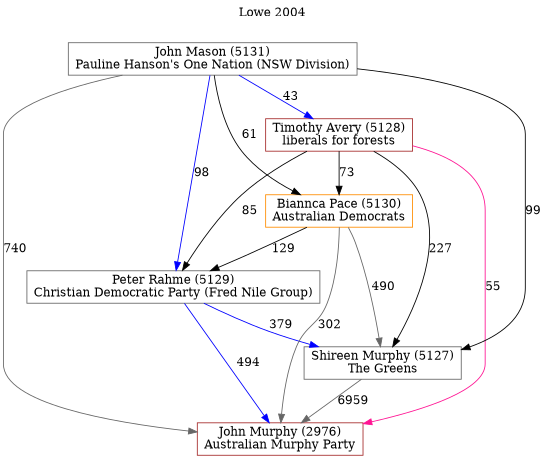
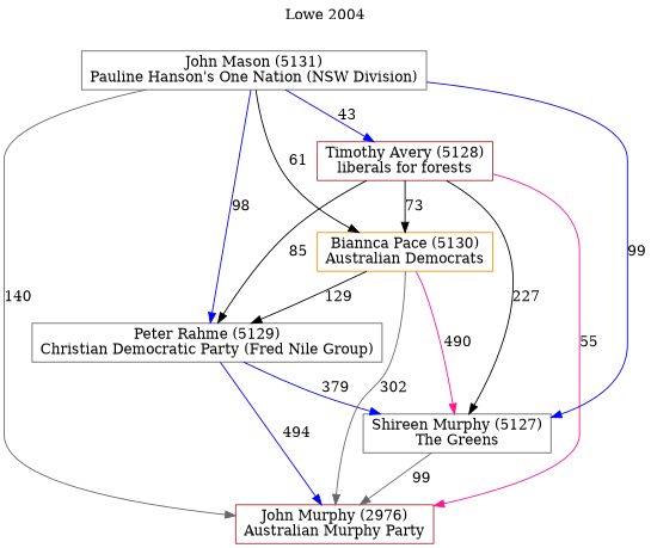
  digraph {
    label="Lowe 2004"
    labelloc=t
    mclimit=10
    node [color=gray40 shape=box]
    edge [color=blue]
    n1 [color=brown label="John Murphy (2976)\nAustralian Murphy Party"]
    n2 [label="Shireen Murphy (5127)\nThe Greens"]
    n3 [label="Peter Rahme (5129)\nChristian Democratic Party (Fred Nile Group)"]
    n4 [color=darkorange label="Biannca Pace (5130)\nAustralian Democrats"]
    n5 [color=brown label="Timothy Avery (5128)\nliberals for forests"]
    n6 [label="John Mason (5131)\nPauline Hanson's One Nation (NSW Division)"]
-   n2 -> n1 [color=gray40 label=6959]
+   n2 -> n1 [color=gray40 label=99]
    n3 -> n1 [label=494]
    n3 -> n2 [label=379]
    n4 -> n1 [color=gray40 label=302]
-   n4 -> n2 [color=gray40 label=490]
+   n4 -> n2 [color=deeppink label=490]
    n4 -> n3 [color=black label=129]
    n5 -> n1 [color=deeppink label=55]
    n5 -> n2 [color=black label=227]
    n5 -> n3 [color=black label=85]
    n5 -> n4 [color=black label=73]
-   n6 -> n1 [color=gray40 label=740]
-   n6 -> n2 [color=black label=99]
+   n6 -> n1 [color=gray40 label=140]
+   n6 -> n2 [label=99]
    n6 -> n3 [label=98]
    n6 -> n4 [color=black label=61]
    n6 -> n5 [label=43]
  }
